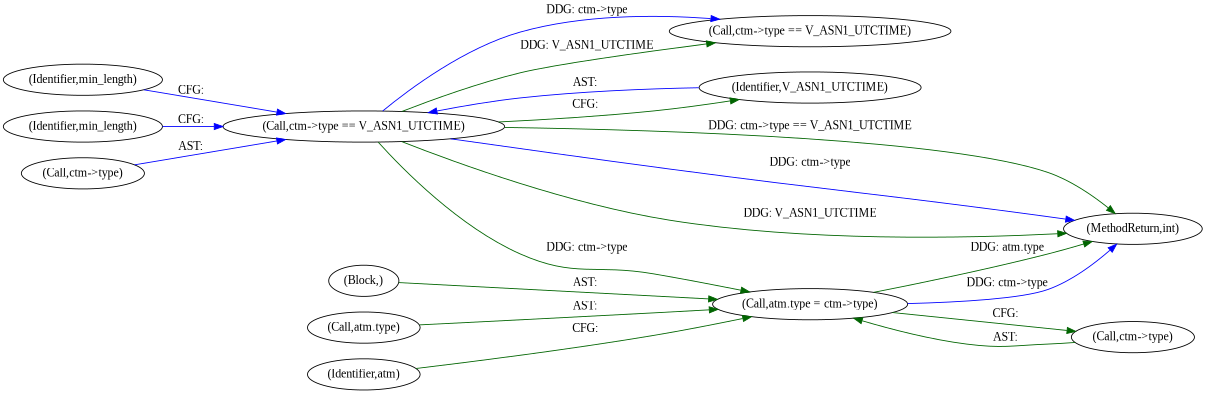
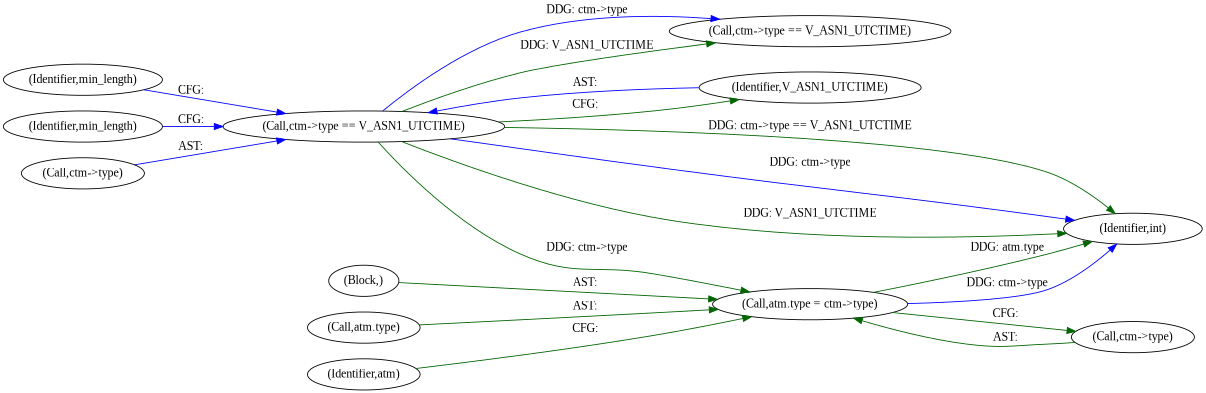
  digraph {
    fontname="Liberation Serif"
    rankdir=LR
    node [fontname="Liberation Serif"]
    edge [color=darkgreen fontname="Liberation Serif"]
    n1 [label="(Call,atm.type = ctm->type)"]
    n2 [label="(Call,ctm->type)"]
-   n3 [label="(MethodReturn,int)"]
+   n3 [label="(Identifier,int)"]
    n4 [label="(Block,)"]
    n5 [label="(Call,ctm->type == V_ASN1_UTCTIME)"]
    n6 [label="(Identifier,V_ASN1_UTCTIME)"]
    n7 [label="(Call,ctm->type == V_ASN1_UTCTIME)"]
    n8 [label="(Identifier,min_length)"]
    n9 [label="(Identifier,min_length)"]
    n10 [label="(Call,atm.type)"]
    n11 [label="(Identifier,atm)"]
    n12 [label="(Call,ctm->type)"]
    n1 -> n2 [label="CFG: "]
    n1 -> n3 [label="DDG: atm.type"]
    n1 -> n3 [color=blue label="DDG: ctm->type"]
    n2 -> n1 [label="AST: "]
    n4 -> n1 [label="AST: "]
    n5 -> n1 [label="DDG: ctm->type"]
    n5 -> n3 [label="DDG: ctm->type == V_ASN1_UTCTIME"]
    n5 -> n3 [color=blue label="DDG: ctm->type"]
    n5 -> n3 [label="DDG: V_ASN1_UTCTIME"]
    n5 -> n6 [label="CFG: "]
    n5 -> n7 [color=blue label="DDG: ctm->type"]
    n5 -> n7 [label="DDG: V_ASN1_UTCTIME"]
    n6 -> n5 [color=blue label="AST: "]
    n8 -> n5 [color=blue label="CFG: "]
    n9 -> n5 [color=blue label="CFG: "]
    n10 -> n1 [label="AST: "]
    n11 -> n1 [label="CFG: "]
    n12 -> n5 [color=blue label="AST: "]
  }
